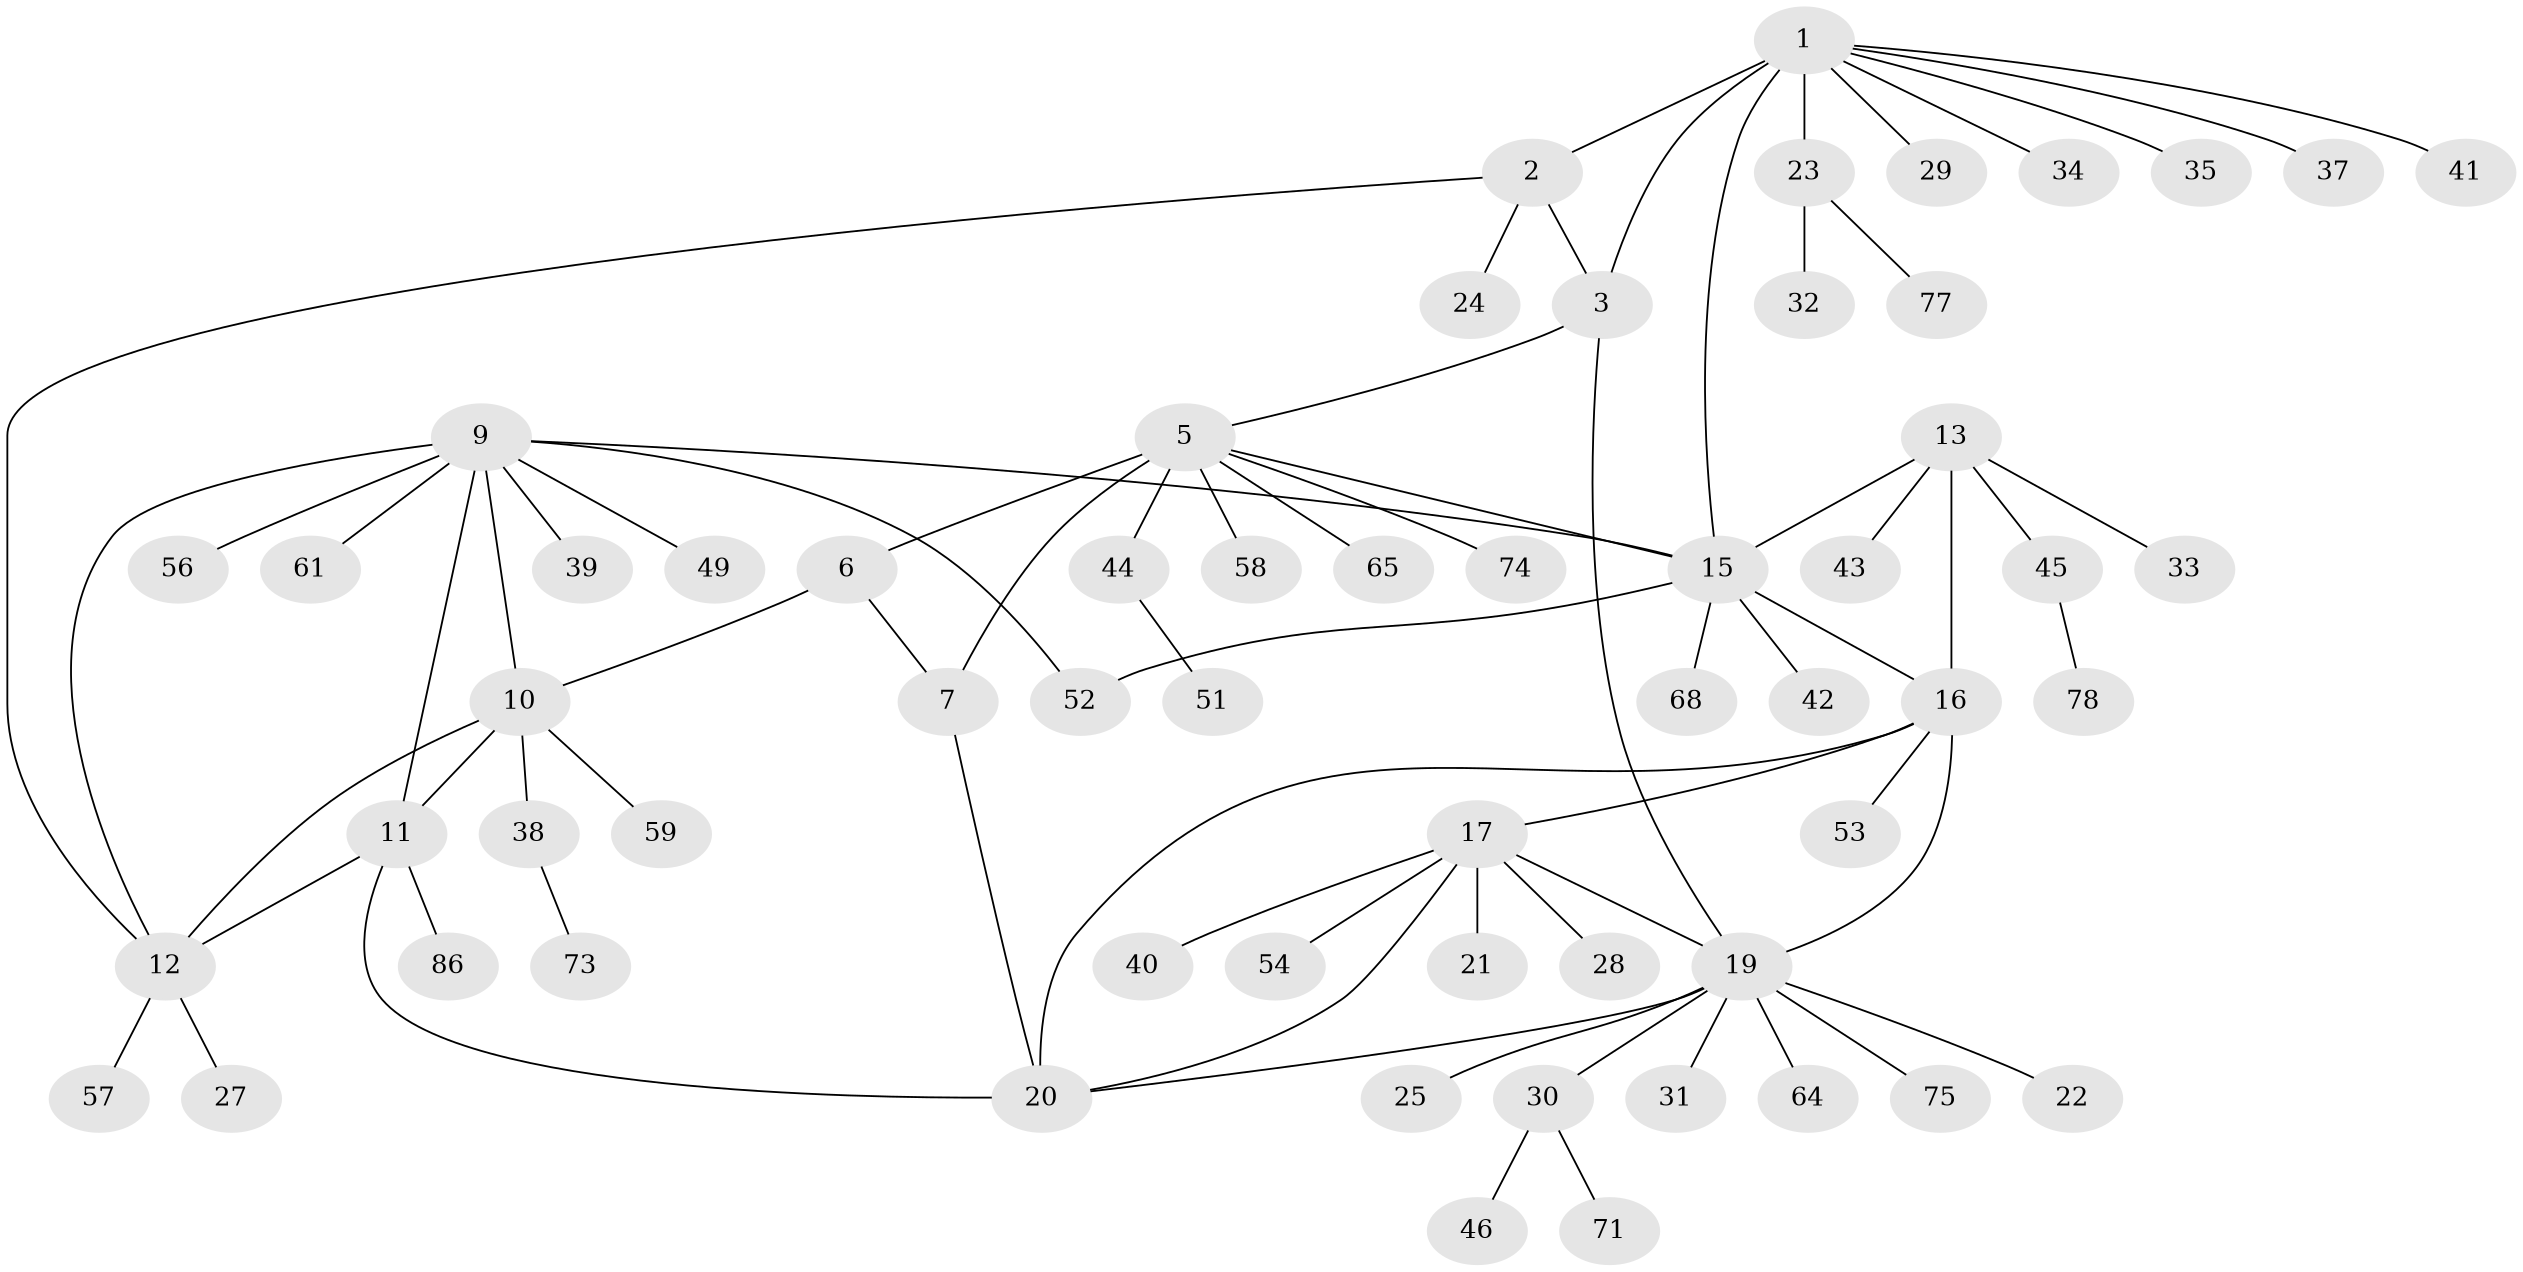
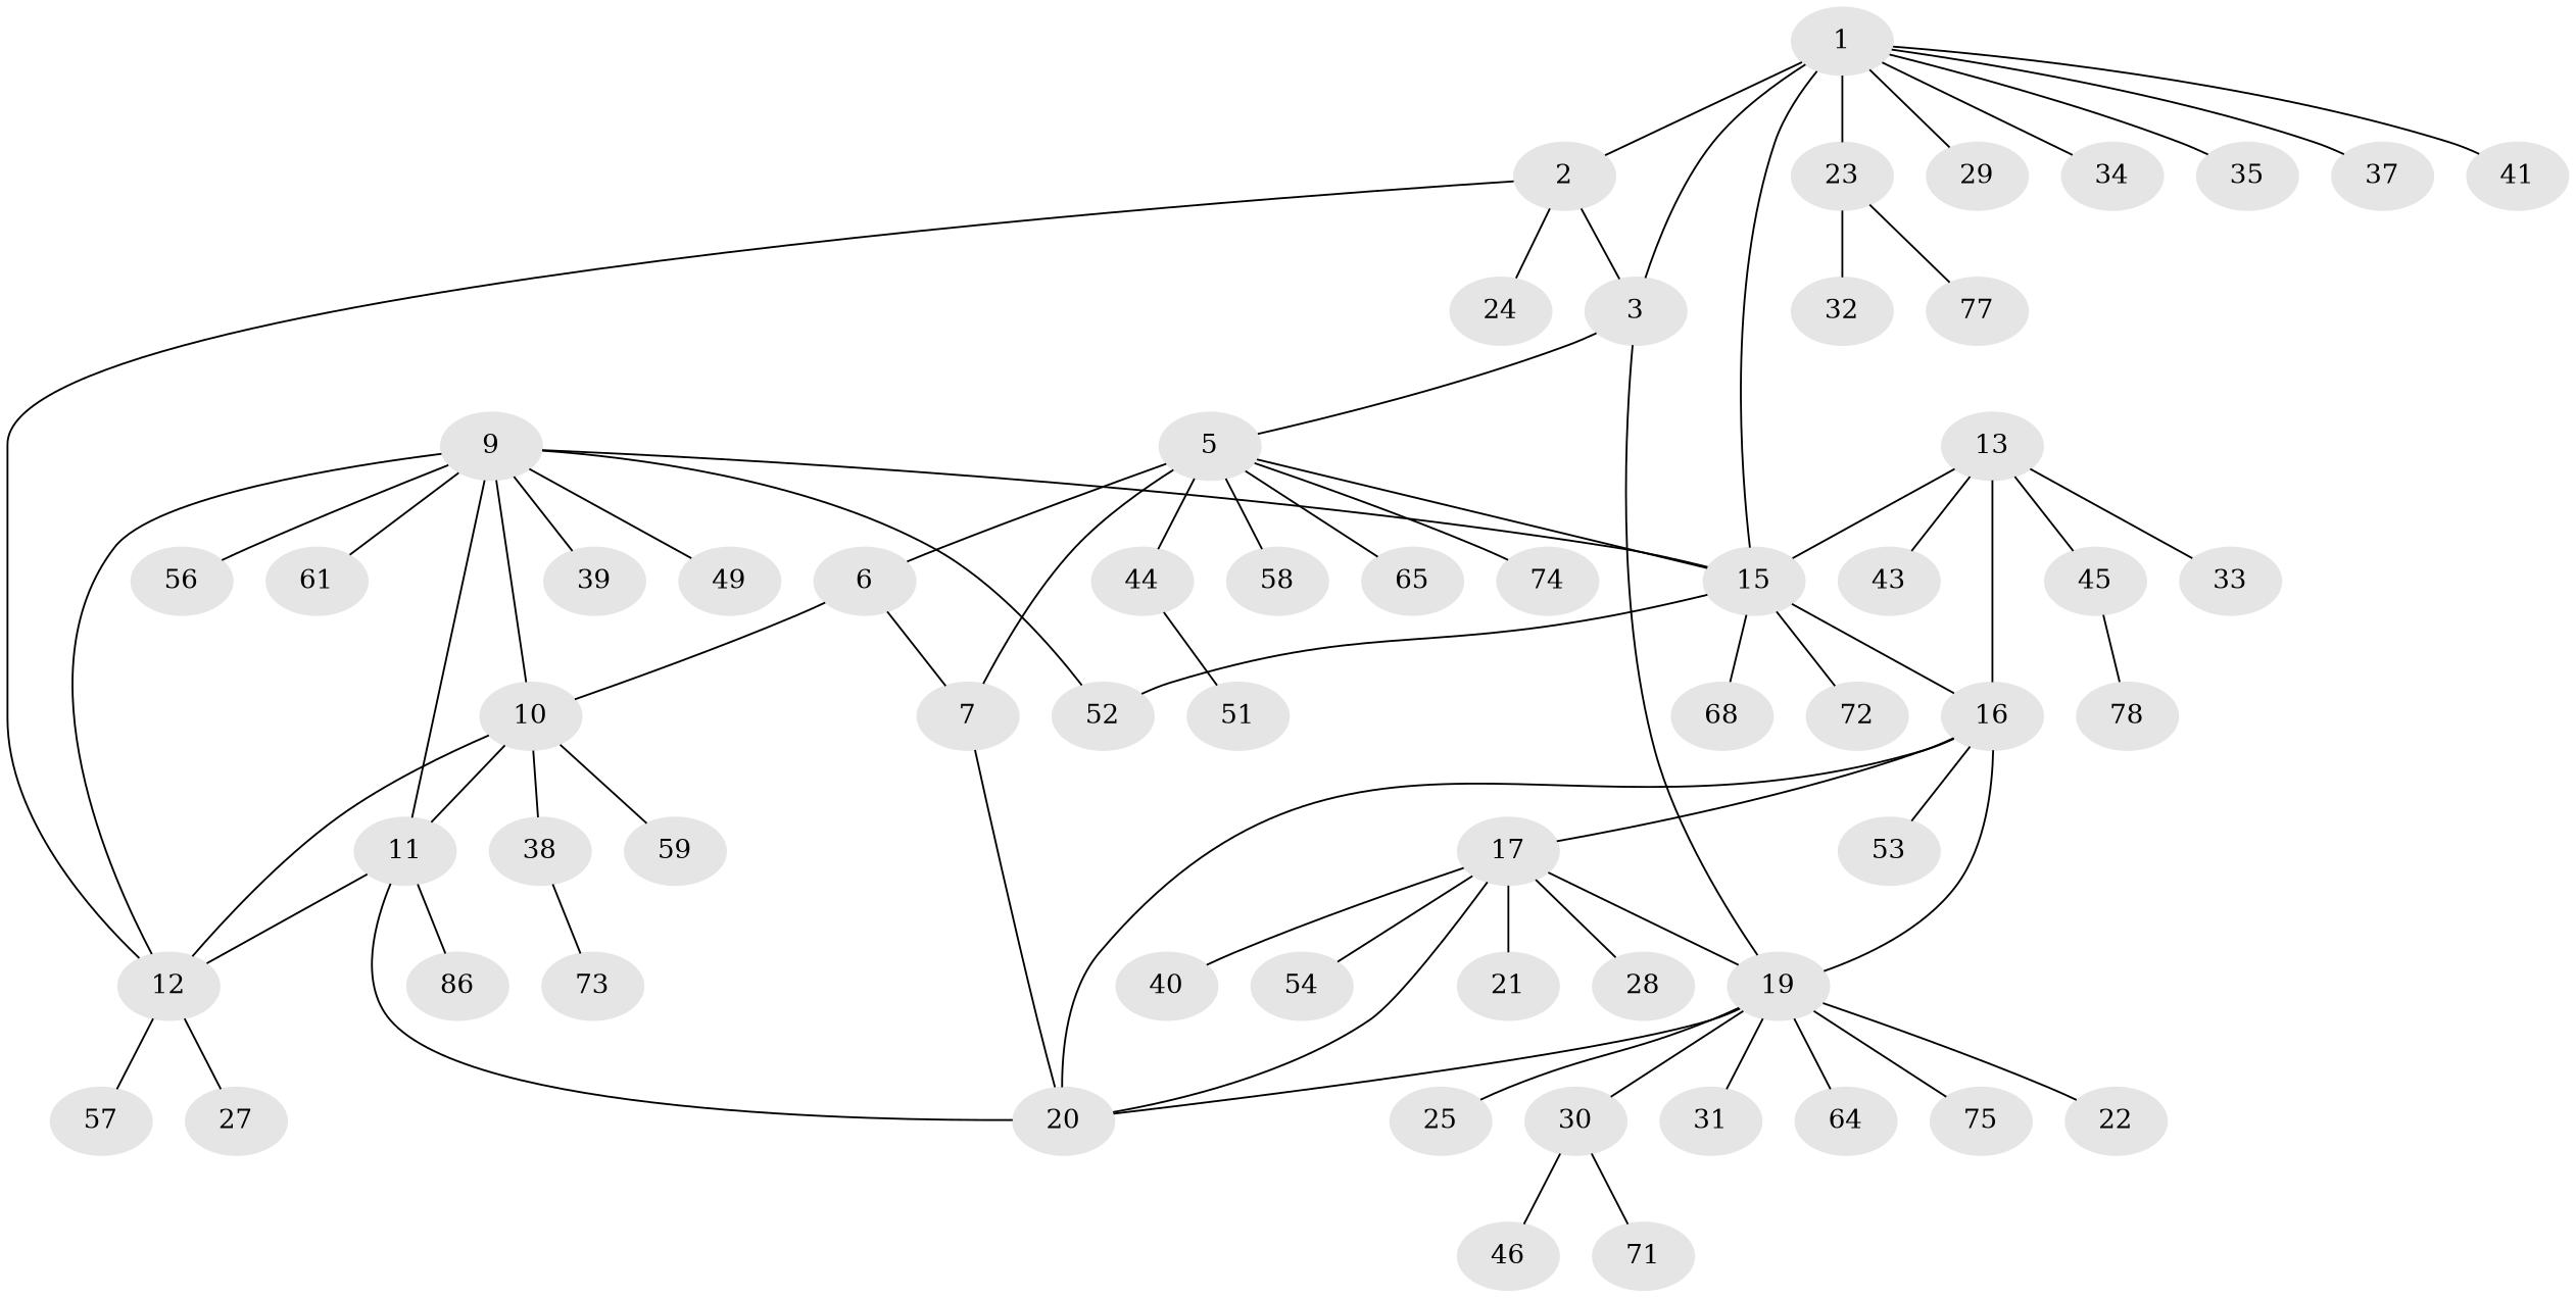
  graph {
    node [color=gray90 style=filled]
    1 [super="+4"]
    2 [super="+69"]
    3
    15 [super="+67"]
    23 [super="+36"]
    29
    34
    35
    37
    41
    12 [super="+72"]
    24
    5 [super="+8"]
    19 [super="+62"]
    52
    16 [super="+18"]
-   42
+   42 [label=72]
    68
    32
    77
    27
    57
    6 [super="+70"]
    7 [super="+79"]
    44 [super="+47"]
    58
    65
    74
    20 [super="+63"]
    22
    25
    30 [super="+50"]
    31
    64
    75
    10 [super="+55"]
    51
    11 [super="+48"]
    38 [super="+76"]
    59
    9 [super="+66"]
    39
    49
    56
    61
    n46 [label=86]
    73
    13 [super="+14"]
    33
    43
    45
    17 [super="+26"]
    53
    78
    21 [super="+60"]
    28
    40
    54
    46
    71
    1 -- 2 [weight=2]
    1 -- 3 [weight=2]
    1 -- 15
    1 -- 23
    1 -- 29
    1 -- 34
    1 -- 35
    1 -- 37
    1 -- 41
    2 -- 3
    2 -- 12
    2 -- 24
    3 -- 5
    3 -- 19
    15 -- 52
    15 -- 16
    15 -- 42
    15 -- 68
    23 -- 32
    23 -- 77
    12 -- 27
    12 -- 57
    5 -- 15
    5 -- 6 [weight=2]
    5 -- 7 [weight=2]
    5 -- 44
    5 -- 58
    5 -- 65
    5 -- 74
    19 -- 20
    19 -- 22
    19 -- 25
    19 -- 30
    19 -- 31
    19 -- 64
    19 -- 75
    16 -- 19
    16 -- 20
    16 -- 17
    16 -- 53
    6 -- 7
    6 -- 10
    7 -- 20
    44 -- 51
    30 -- 46
    30 -- 71
    10 -- 12
    10 -- 11
    10 -- 38
    10 -- 59
    11 -- 12
    11 -- 20
    11 -- n46
    38 -- 73
    9 -- 15
    9 -- 12
    9 -- 52
    9 -- 10
    9 -- 11
    9 -- 39
    9 -- 49
    9 -- 56
    9 -- 61
    13 -- 15 [weight=2]
    13 -- 16 [weight=2]
    13 -- 33
    13 -- 43
    13 -- 45
    45 -- 78
    17 -- 19
    17 -- 20
    17 -- 21
    17 -- 28
    17 -- 40
    17 -- 54
  }
